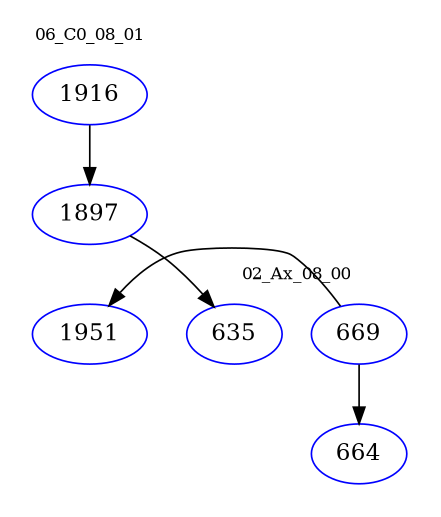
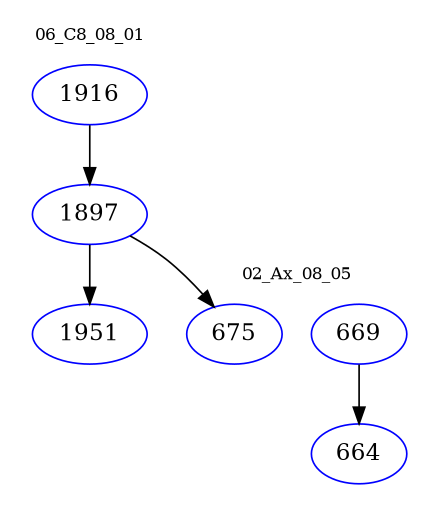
  digraph {
    node [color=blue]
    edge [color=black]
    n1 [label=669]
    n2 [label=664]
-   n3 [label=635]
+   n3 [label=675]
    n4 [label=1916]
    n5 [label=1897]
    n6 [label=1951]
    subgraph cluster_1 {
      color=white
      fontsize=10
-     label="02_Ax_08_00"
+     label="02_Ax_08_05"
      n1
      n2
      n3
    }
    subgraph cluster_2 {
      color=white
      fontsize=10
-     label="06_C0_08_01"
+     label="06_C8_08_01"
      n4
      n5
      n6
    }
    n1 -> n2
    n4 -> n5
    n5 -> n3
-   n1 -> n6
+   n5 -> n6
  }
